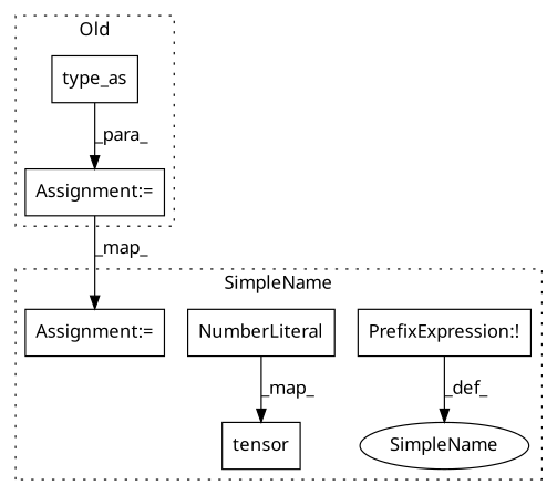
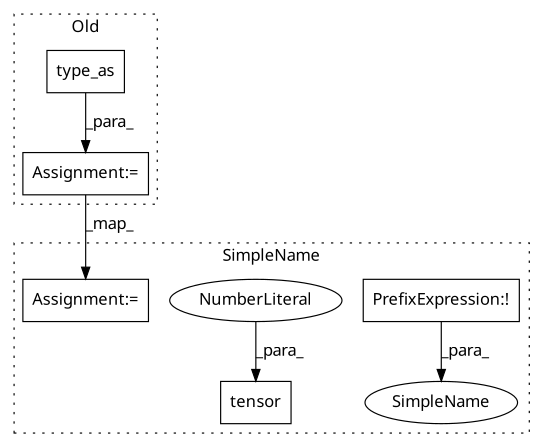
  digraph {
    fontname="Noto Sans"
    node [a=32 fontname="Noto Sans" l=1 shape=box]
    edge [fontname="Noto Sans"]
    n1 [l="8,1" label=type_as s="1219,1233"]
    n2 [a=7 label="Assignment:=" s=1254]
    n3 [l="7,1" label=tensor s="1042,1050"]
    n4 [a=38 label="PrefixExpression:!" s=1005]
-   n5 [a=34 label=NumberLiteral s=1049]
+   n5 [a=34 label=NumberLiteral s=1049 shape=ellipse]
    n6 [a=42 label=SimpleName shape=ellipse l=""]
    n7 [a=7 label="Assignment:=" s=1417]
    subgraph cluster_1 {
      label=Old
      style=dotted
      n1
      n2
    }
    subgraph cluster_2 {
      label=SimpleName
      style=dotted
      n3
      n4
      n5
      n6
      n7
    }
    n1 -> n2 [label=_para_]
    n2 -> n7 [label=_map_]
-   n4 -> n6 [label=_def_]
-   n5 -> n3 [label=_map_]
+   n4 -> n6 [label=_para_]
+   n5 -> n3 [label=_para_]
  }
